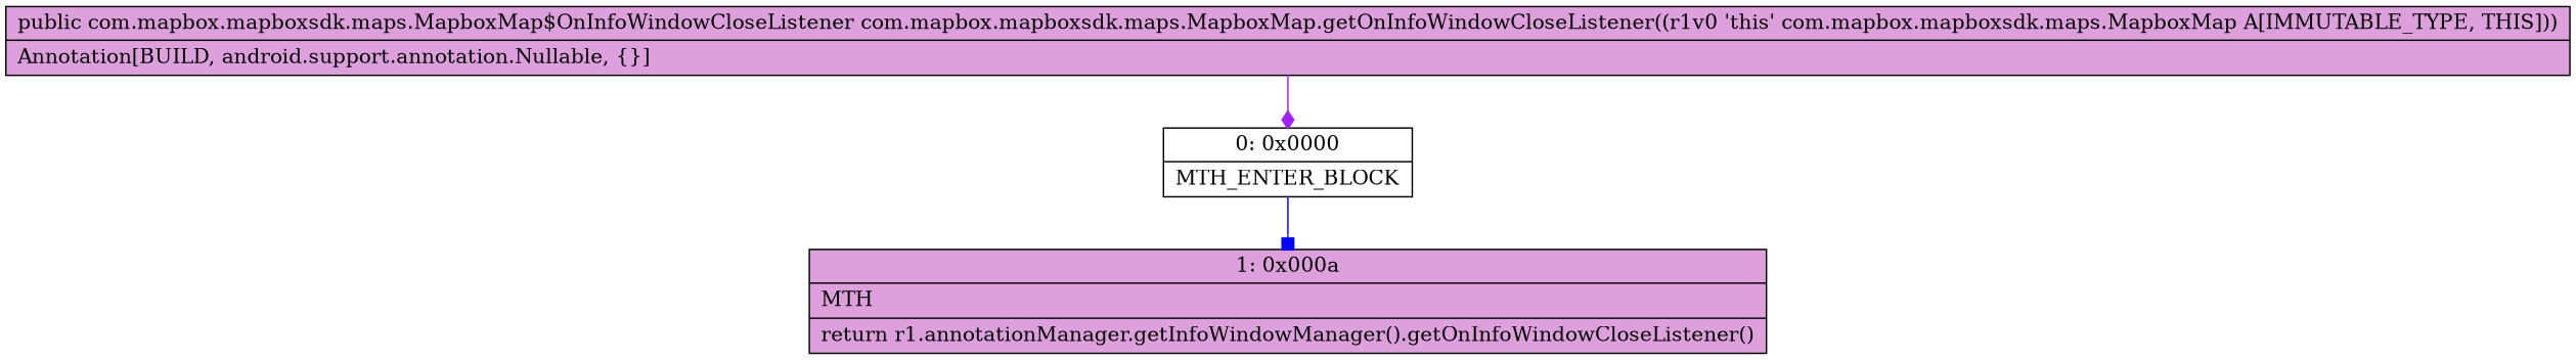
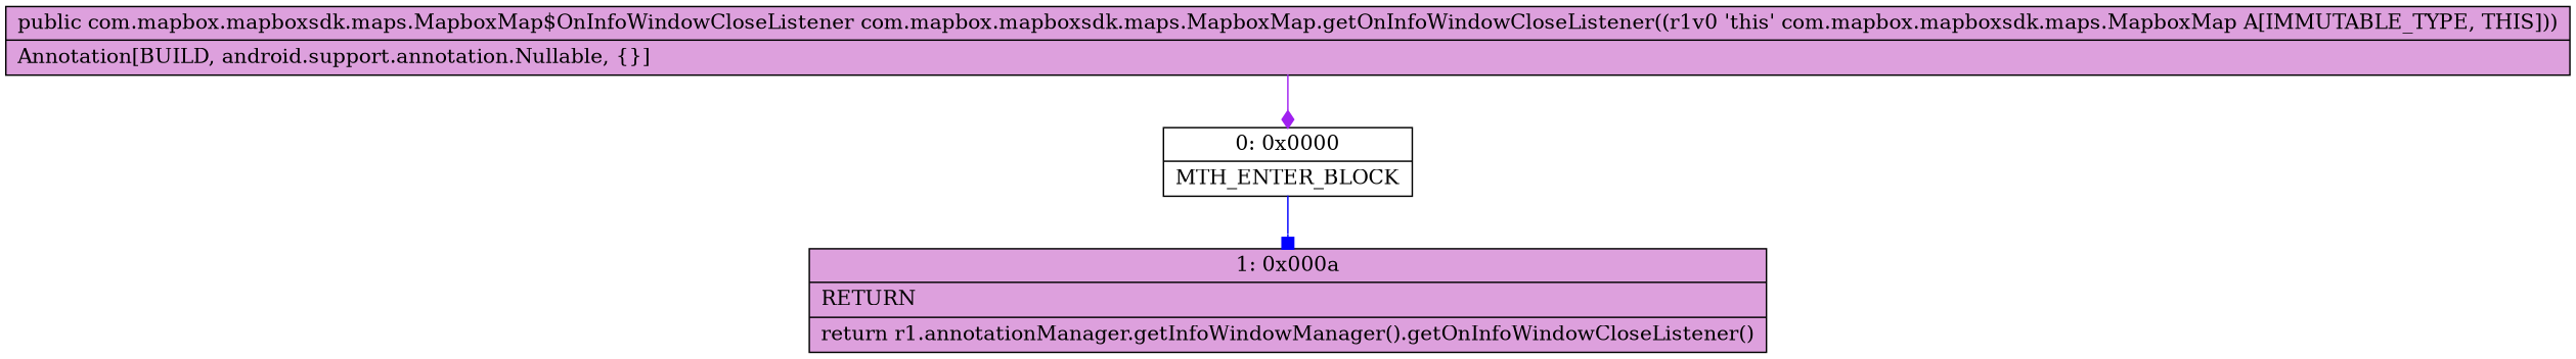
  digraph {
    node [shape=record style=filled fillcolor=plum]
    n1 [label="{0\:\ 0x0000|MTH_ENTER_BLOCK\l}" fillcolor=white]
-   n2 [label="{1\:\ 0x000a|MTH\l|return r1.annotationManager.getInfoWindowManager().getOnInfoWindowCloseListener()\l}"]
+   n2 [label="{1\:\ 0x000a|RETURN\l|return r1.annotationManager.getInfoWindowManager().getOnInfoWindowCloseListener()\l}"]
    n3 [label="{public com.mapbox.mapboxsdk.maps.MapboxMap$OnInfoWindowCloseListener com.mapbox.mapboxsdk.maps.MapboxMap.getOnInfoWindowCloseListener((r1v0 'this' com.mapbox.mapboxsdk.maps.MapboxMap A[IMMUTABLE_TYPE, THIS]))  | Annotation[BUILD, android.support.annotation.Nullable, \{\}]\l}"]
    n1 -> n2 [color=blue arrowhead=box]
    n3 -> n1 [color=purple arrowhead=diamond]
  }
